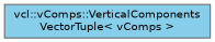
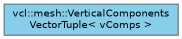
  digraph {
    rankdir=LR
-   n1 [color=grey40 fillcolor=skyblue fontname=Helvetica fontsize=10 height=0.2 label="vcl::vComps::VerticalComponents\lVectorTuple\< vComps \>" shape=box style=filled width=0.4]
+   n1 [color=grey40 fillcolor=skyblue fontname=Helvetica fontsize=10 height=0.2 label="vcl::mesh::VerticalComponents\lVectorTuple\< vComps \>" shape=box style=filled width=0.4]
  }
